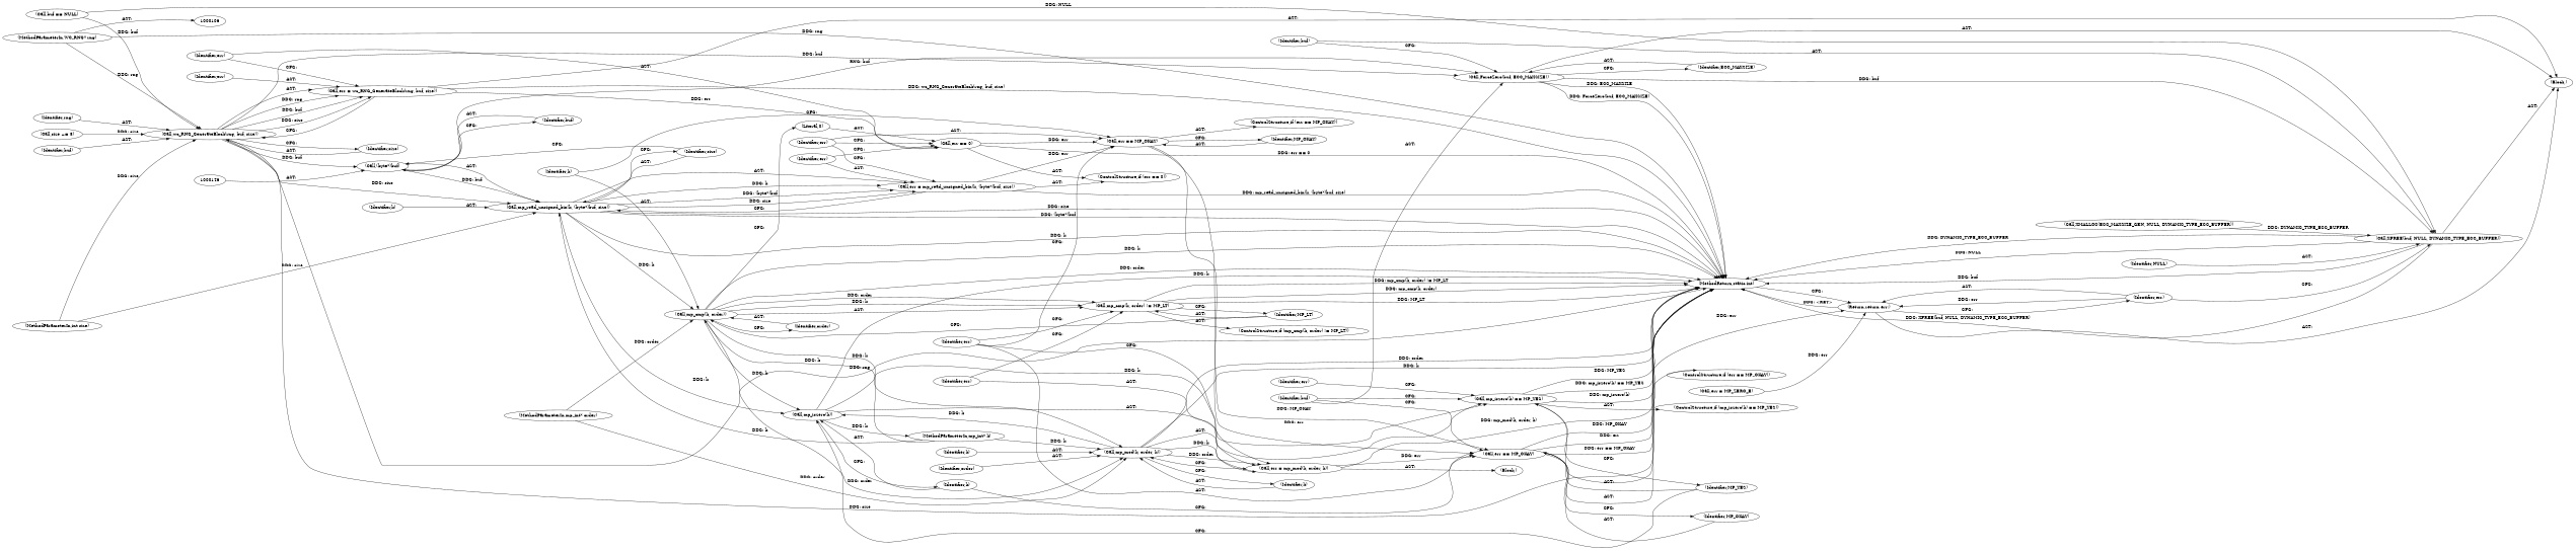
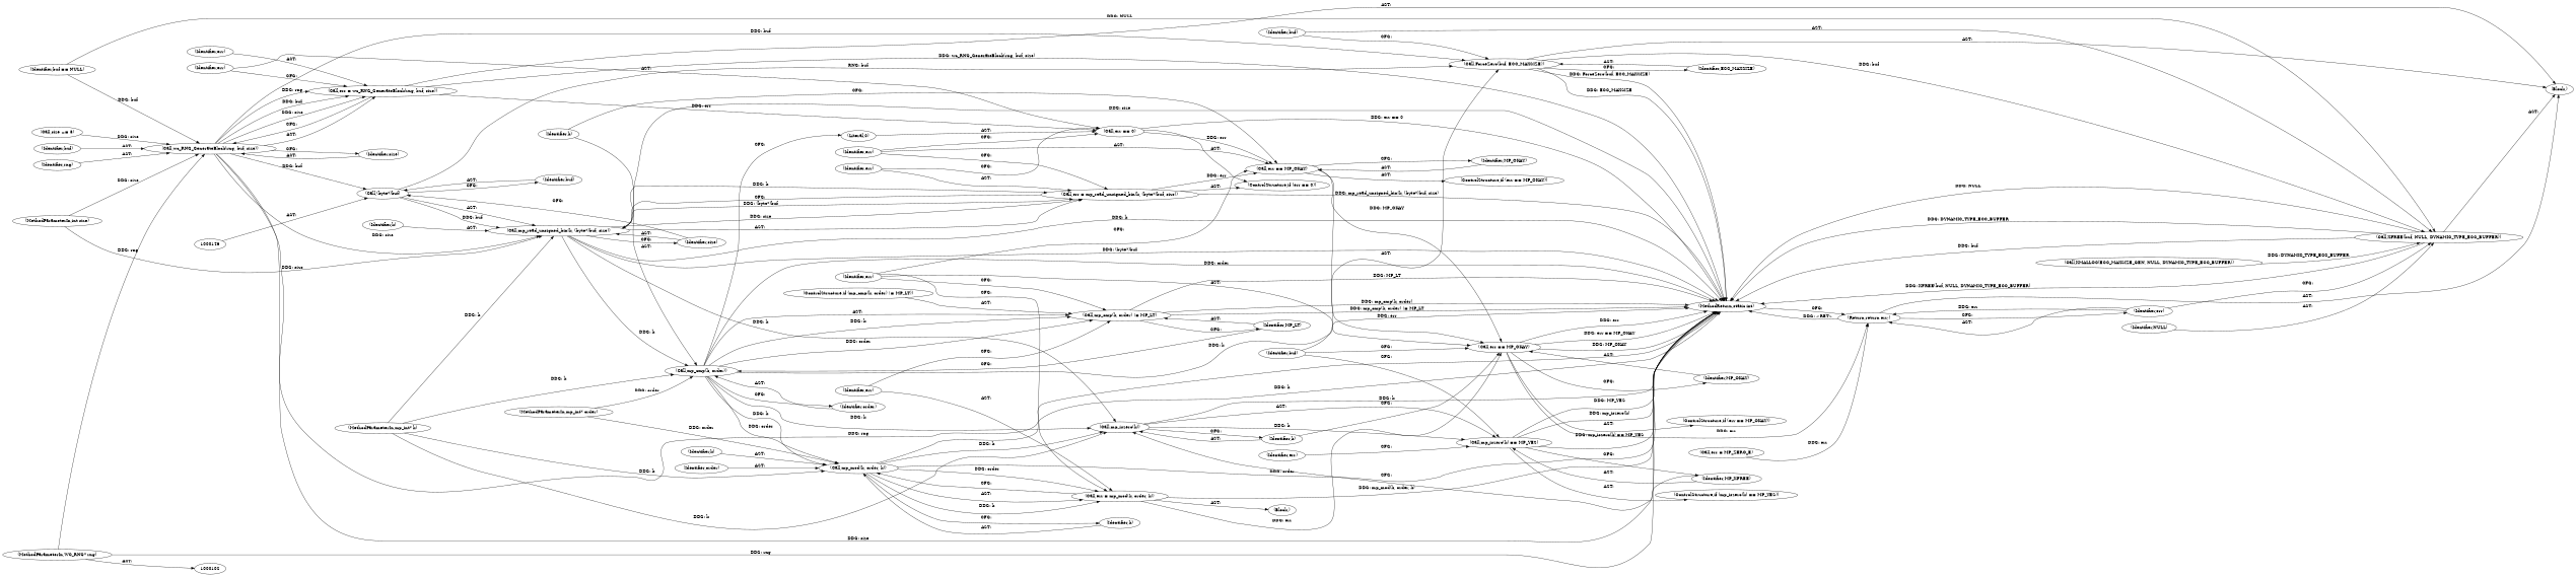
  digraph {
    rankdir=LR
    n1 [label="(MethodParameterIn,WC_RNG* rng)"]
    n2 [label="(Call,wc_RNG_GenerateBlock(rng, buf, size))"]
    n3 [label="(MethodReturn,static int)"]
-   1000106
+   1000106 [label=1000102]
    n5 [label="(Call,err = wc_RNG_GenerateBlock(rng, buf, size))"]
    n6 [label="(Call,(byte*)buf)"]
    n7 [label="(Call,mp_read_unsigned_bin(k, (byte*)buf, size))"]
    n8 [label="(Call,ForceZero(buf, ECC_MAXSIZE))"]
    n9 [label="(Identifier,size)"]
    n10 [label="(Return,return err;)"]
    n11 [label="(Call,err == 0)"]
    n12 [label="(Block,)"]
    n13 [label="(Identifier,buf)"]
    n14 [label="(Call,err = mp_read_unsigned_bin(k, (byte*)buf, size))"]
    n15 [label="(Call,mp_cmp(k, order))"]
    n16 [label="(Call,mp_iszero(k))"]
    n17 [label="(Identifier,size)"]
    n18 [label="(Call,XFREE(buf, NULL, DYNAMIC_TYPE_ECC_BUFFER))"]
    n19 [label="(Identifier,ECC_MAXSIZE)"]
    n20 [label="(Call,err == MP_OKAY)"]
    n21 [label="(ControlStructure,if (err == 0))"]
    n22 [label="(Call,err == MP_OKAY)"]
    n23 [label="(ControlStructure,if (err == MP_OKAY))"]
    n24 [label="(Identifier,MP_OKAY)"]
    n25 [label="(Literal,0)"]
    n26 [label="(ControlStructure,if (err == MP_OKAY))"]
    n27 [label="(Identifier,MP_OKAY)"]
    n28 [label="(Identifier,err)"]
    n29 [label="(Call,mp_cmp(k, order) != MP_LT)"]
    n30 [label="(Call,mp_mod(k, order, k))"]
    n31 [label="(Identifier,order)"]
    n32 [label="(Call,mp_iszero(k) == MP_YES)"]
    n33 [label="(Identifier,k)"]
    n34 [label="(Identifier,MP_LT)"]
    n35 [label="(ControlStructure,if (mp_cmp(k, order) != MP_LT))"]
    n36 [label="(Call,err = mp_mod(k, order, k))"]
    n37 [label="(Identifier,k)"]
    n38 [label="(Block,)"]
-   n39 [label="(Identifier,MP_YES)"]
+   n39 [label="(Identifier,MP_XFREE)"]
    n40 [label="(ControlStructure,if (mp_iszero(k) == MP_YES))"]
    n41 [label="(Call,XMALLOC(ECC_MAXSIZE_GEN, NULL, DYNAMIC_TYPE_ECC_BUFFER))"]
    n42 [label="(Identifier,err)"]
    n43 [label="(Identifier,rng)"]
    n44 [label="(MethodParameterIn,int size)"]
    n45 [label="(Identifier,err)"]
-   n46 [label="(Call,buf == NULL)"]
+   n46 [label="(Identifier,buf == NULL)"]
    n47 [label="(Identifier,NULL)"]
    n48 [label="(Identifier,buf)"]
    n49 [label="(Identifier,err)"]
    n50 [label="(Identifier,err)"]
    n51 [label="(MethodParameterIn,mp_int* order)"]
    n52 [label="(Identifier,err)"]
    n53 [label="(Identifier,k)"]
    n54 [label="(Identifier,err)"]
    n55 [label="(Identifier,buf)"]
    n56 [label="(Identifier,k)"]
    n57 [label="(Identifier,buf)"]
    n58 [label="(Call,err = MP_ZERO_E)"]
    n59 [label="(Identifier,err)"]
    n60 [label="(MethodParameterIn,mp_int* k)"]
    n61 [label="(Identifier,order)"]
    n62 [label="(Identifier,k)"]
    n63 [label="(Call,size += 8)"]
    1000146
    n1 -> n2 [label="DDG: rng"]
    n1 -> n3 [label="DDG: rng"]
    n1 -> 1000106 [label="AST: "]
    n2 -> n3 [label="DDG: rng"]
    n2 -> n3 [label="DDG: size"]
    n2 -> n5 [label="AST: "]
    n2 -> n5 [label="DDG: rng"]
    n2 -> n5 [label="DDG: buf"]
    n2 -> n5 [label="DDG: size"]
    n2 -> n6 [label="DDG: buf"]
    n2 -> n7 [label="DDG: size"]
    n2 -> n8 [label="DDG: buf"]
    n2 -> n9 [label="CFG: "]
    n3 -> n10 [label="CFG: "]
    n5 -> n2 [label="CFG: "]
    n5 -> n3 [label="DDG: wc_RNG_GenerateBlock(rng, buf, size)"]
    n5 -> n11 [label="DDG: err"]
    n5 -> n12 [label="AST: "]
    n6 -> n7 [label="AST: "]
    n6 -> n7 [label="DDG: buf"]
    n6 -> n8 [label="RNG: buf"]
    n6 -> n13 [label="CFG: "]
    n7 -> n3 [label="DDG: k"]
    n7 -> n3 [label="DDG: size"]
    n7 -> n3 [label="DDG: (byte*)buf"]
    n7 -> n14 [label="AST: "]
    n7 -> n14 [label="DDG: k"]
    n7 -> n14 [label="DDG: (byte*)buf"]
    n7 -> n14 [label="DDG: size"]
    n7 -> n15 [label="DDG: k"]
    n7 -> n16 [label="DDG: k"]
    n7 -> n17 [label="CFG: "]
    n8 -> n3 [label="DDG: ECC_MAXSIZE"]
    n8 -> n3 [label="DDG: ForceZero(buf, ECC_MAXSIZE)"]
    n8 -> n12 [label="AST: "]
    n8 -> n18 [label="DDG: buf"]
    n8 -> n19 [label="CFG: "]
    n9 -> n2 [label="AST: "]
    n10 -> n3 [label="DDG: <RET>"]
    n10 -> n12 [label="AST: "]
    n10 -> n28 [label="CFG: "]
    n11 -> n3 [label="DDG: err == 0"]
    n11 -> n20 [label="DDG: err"]
    n11 -> n21 [label="AST: "]
    n13 -> n6 [label="AST: "]
    n14 -> n3 [label="DDG: mp_read_unsigned_bin(k, (byte*)buf, size)"]
    n14 -> n7 [label="CFG: "]
    n14 -> n20 [label="DDG: err"]
    n14 -> n21 [label="AST: "]
    n15 -> n3 [label="DDG: k"]
    n15 -> n3 [label="DDG: order"]
    n15 -> n16 [label="DDG: k"]
    n15 -> n25 [label="CFG: "]
    n15 -> n29 [label="AST: "]
    n15 -> n29 [label="DDG: k"]
    n15 -> n29 [label="DDG: order"]
    n15 -> n30 [label="DDG: k"]
    n15 -> n30 [label="DDG: order"]
    n15 -> n31 [label="CFG: "]
    n16 -> n3 [label="DDG: k"]
    n16 -> n32 [label="AST: "]
    n16 -> n32 [label="DDG: k"]
    n16 -> n33 [label="CFG: "]
    n17 -> n6 [label="CFG: "]
    n17 -> n7 [label="AST: "]
    n18 -> n3 [label="DDG: NULL"]
    n18 -> n3 [label="DDG: DYNAMIC_TYPE_ECC_BUFFER"]
    n18 -> n3 [label="DDG: buf"]
    n18 -> n3 [label="DDG: XFREE(buf, NULL, DYNAMIC_TYPE_ECC_BUFFER)"]
    n18 -> n12 [label="AST: "]
    n19 -> n8 [label="AST: "]
    n20 -> n22 [label="DDG: err"]
    n20 -> n22 [label="DDG: MP_OKAY"]
    n20 -> n23 [label="AST: "]
    n20 -> n24 [label="CFG: "]
    n22 -> n3 [label="DDG: err"]
    n22 -> n3 [label="DDG: err == MP_OKAY"]
    n22 -> n3 [label="DDG: MP_OKAY"]
    n22 -> n10 [label="DDG: err"]
    n22 -> n26 [label="AST: "]
    n22 -> n27 [label="CFG: "]
    n24 -> n20 [label="AST: "]
    n25 -> n11 [label="AST: "]
    n27 -> n22 [label="AST: "]
    n28 -> n10 [label="AST: "]
    n28 -> n10 [label="DDG: err"]
    n28 -> n18 [label="CFG: "]
    n29 -> n3 [label="DDG: MP_LT"]
    n29 -> n3 [label="DDG: mp_cmp(k, order) != MP_LT"]
    n29 -> n3 [label="DDG: mp_cmp(k, order)"]
    n29 -> n34 [label="CFG: "]
-   n29 -> n35 [label="AST: "]
+   n35 -> n29 [label="AST: "]
    n30 -> n3 [label="DDG: k"]
    n30 -> n3 [label="DDG: order"]
    n30 -> n16 [label="DDG: k"]
    n30 -> n36 [label="AST: "]
    n30 -> n36 [label="DDG: k"]
    n30 -> n36 [label="DDG: order"]
    n30 -> n37 [label="CFG: "]
    n31 -> n15 [label="AST: "]
    n32 -> n3 [label="DDG: MP_YES"]
    n32 -> n3 [label="DDG: mp_iszero(k) == MP_YES"]
    n32 -> n3 [label="DDG: mp_iszero(k)"]
    n32 -> n39 [label="CFG: "]
    n32 -> n40 [label="AST: "]
    n33 -> n16 [label="AST: "]
    n33 -> n22 [label="CFG: "]
    n34 -> n15 [label="CFG: "]
    n34 -> n29 [label="AST: "]
    n36 -> n3 [label="DDG: mp_mod(k, order, k)"]
    n36 -> n22 [label="DDG: err"]
    n36 -> n30 [label="CFG: "]
    n36 -> n38 [label="AST: "]
    n37 -> n30 [label="AST: "]
    n39 -> n16 [label="CFG: "]
    n39 -> n32 [label="AST: "]
    n41 -> n18 [label="DDG: DYNAMIC_TYPE_ECC_BUFFER"]
    n42 -> n32 [label="CFG: "]
    n43 -> n2 [label="AST: "]
    n44 -> n2 [label="DDG: size"]
    n44 -> n7 [label="DDG: size"]
    n45 -> n5 [label="AST: "]
    n46 -> n2 [label="DDG: buf"]
    n46 -> n18 [label="DDG: NULL"]
    n47 -> n18 [label="AST: "]
    n48 -> n2 [label="AST: "]
    n49 -> n5 [label="CFG: "]
    n49 -> n11 [label="AST: "]
    n50 -> n11 [label="CFG: "]
    n50 -> n14 [label="AST: "]
    n51 -> n15 [label="DDG: order"]
    n51 -> n30 [label="DDG: order"]
    n52 -> n11 [label="CFG: "]
    n52 -> n14 [label="CFG: "]
    n52 -> n20 [label="AST: "]
    n53 -> n30 [label="AST: "]
    n54 -> n29 [label="CFG: "]
    n54 -> n36 [label="AST: "]
    n55 -> n8 [label="AST: "]
    n55 -> n22 [label="CFG: "]
    n55 -> n32 [label="CFG: "]
    n56 -> n7 [label="AST: "]
    n57 -> n8 [label="CFG: "]
    n57 -> n18 [label="AST: "]
    n58 -> n10 [label="DDG: err"]
    n59 -> n20 [label="CFG: "]
    n59 -> n22 [label="AST: "]
    n59 -> n29 [label="CFG: "]
    n59 -> n36 [label="CFG: "]
    n60 -> n7 [label="DDG: k"]
    n60 -> n15 [label="DDG: k"]
-   n16 -> n60 [label="DDG: k"]
+   n60 -> n16 [label="DDG: k"]
    n60 -> n30 [label="DDG: k"]
    n61 -> n30 [label="AST: "]
    n62 -> n15 [label="AST: "]
    n62 -> n20 [label="CFG: "]
    n63 -> n2 [label="DDG: size"]
    1000146 -> n6 [label="AST: "]
  }
